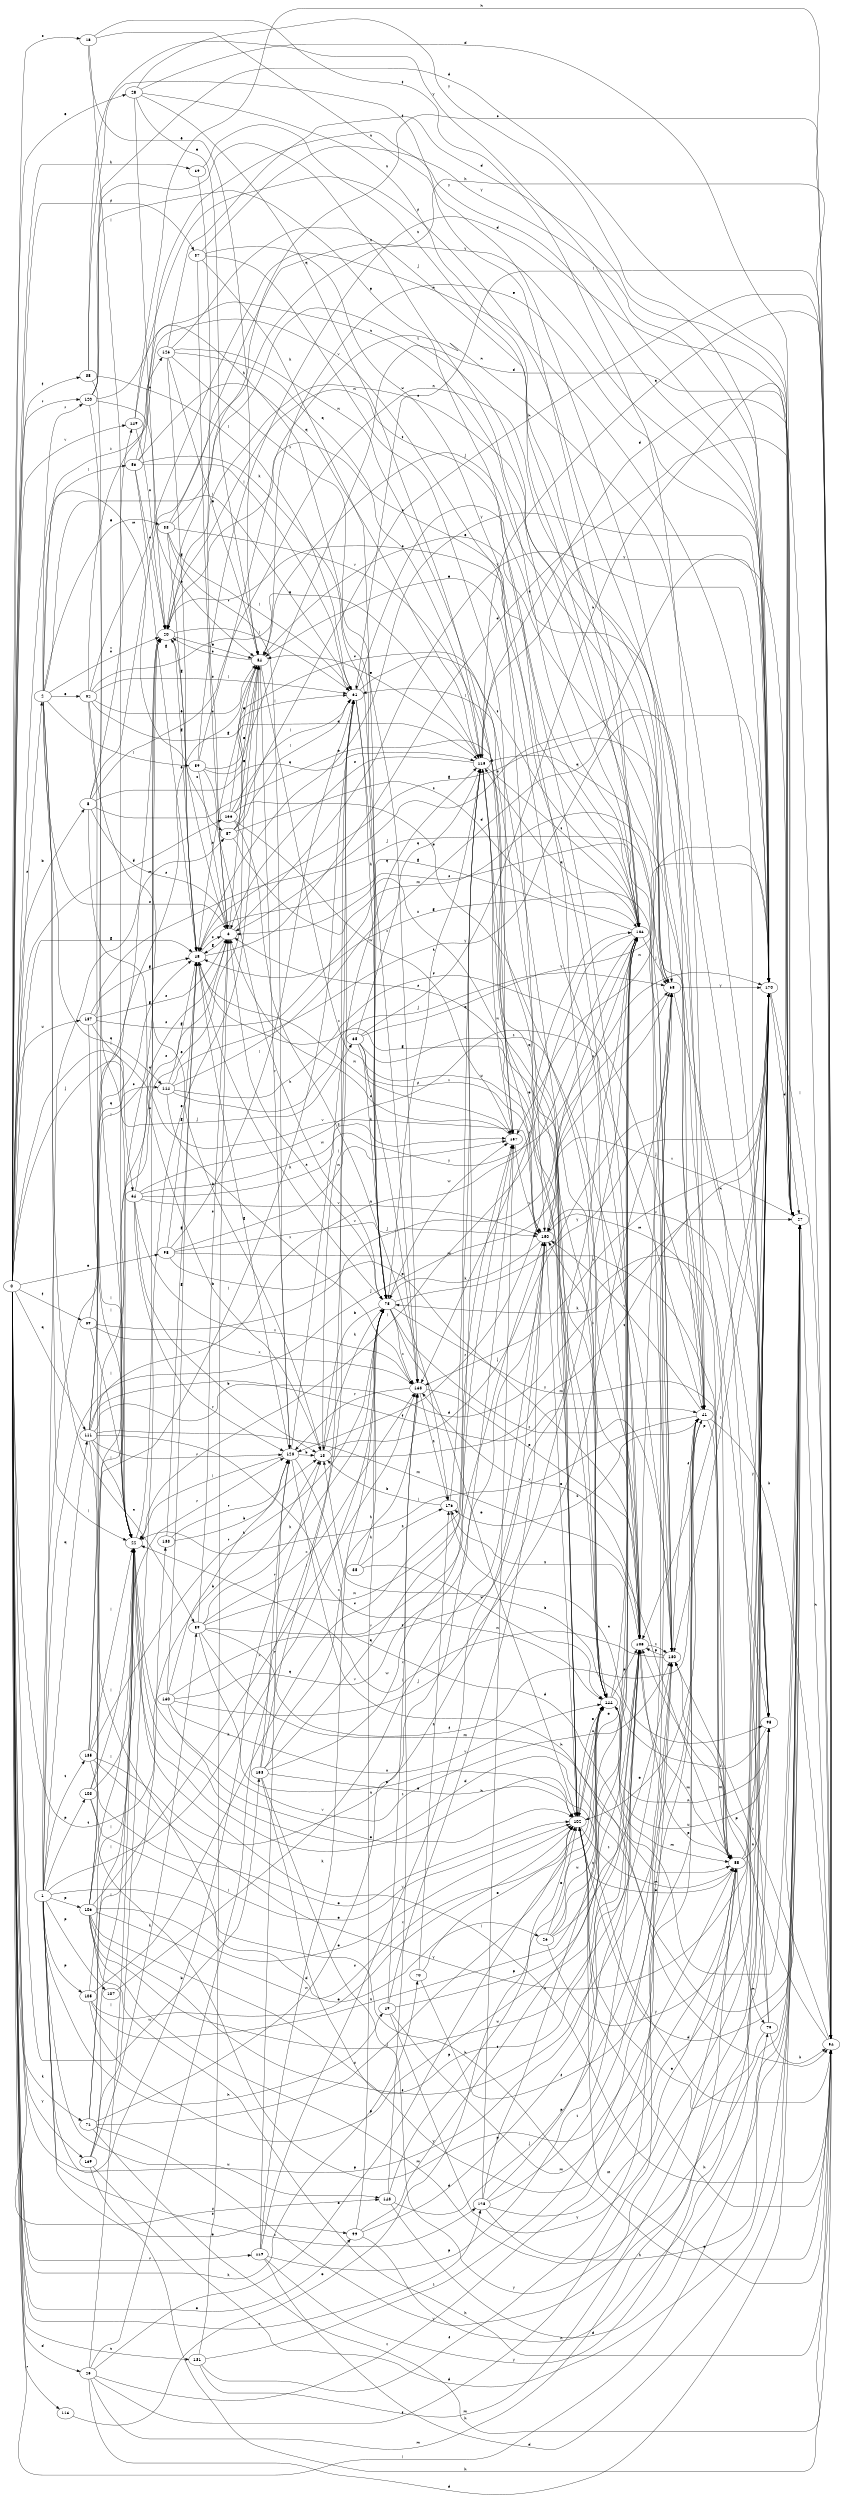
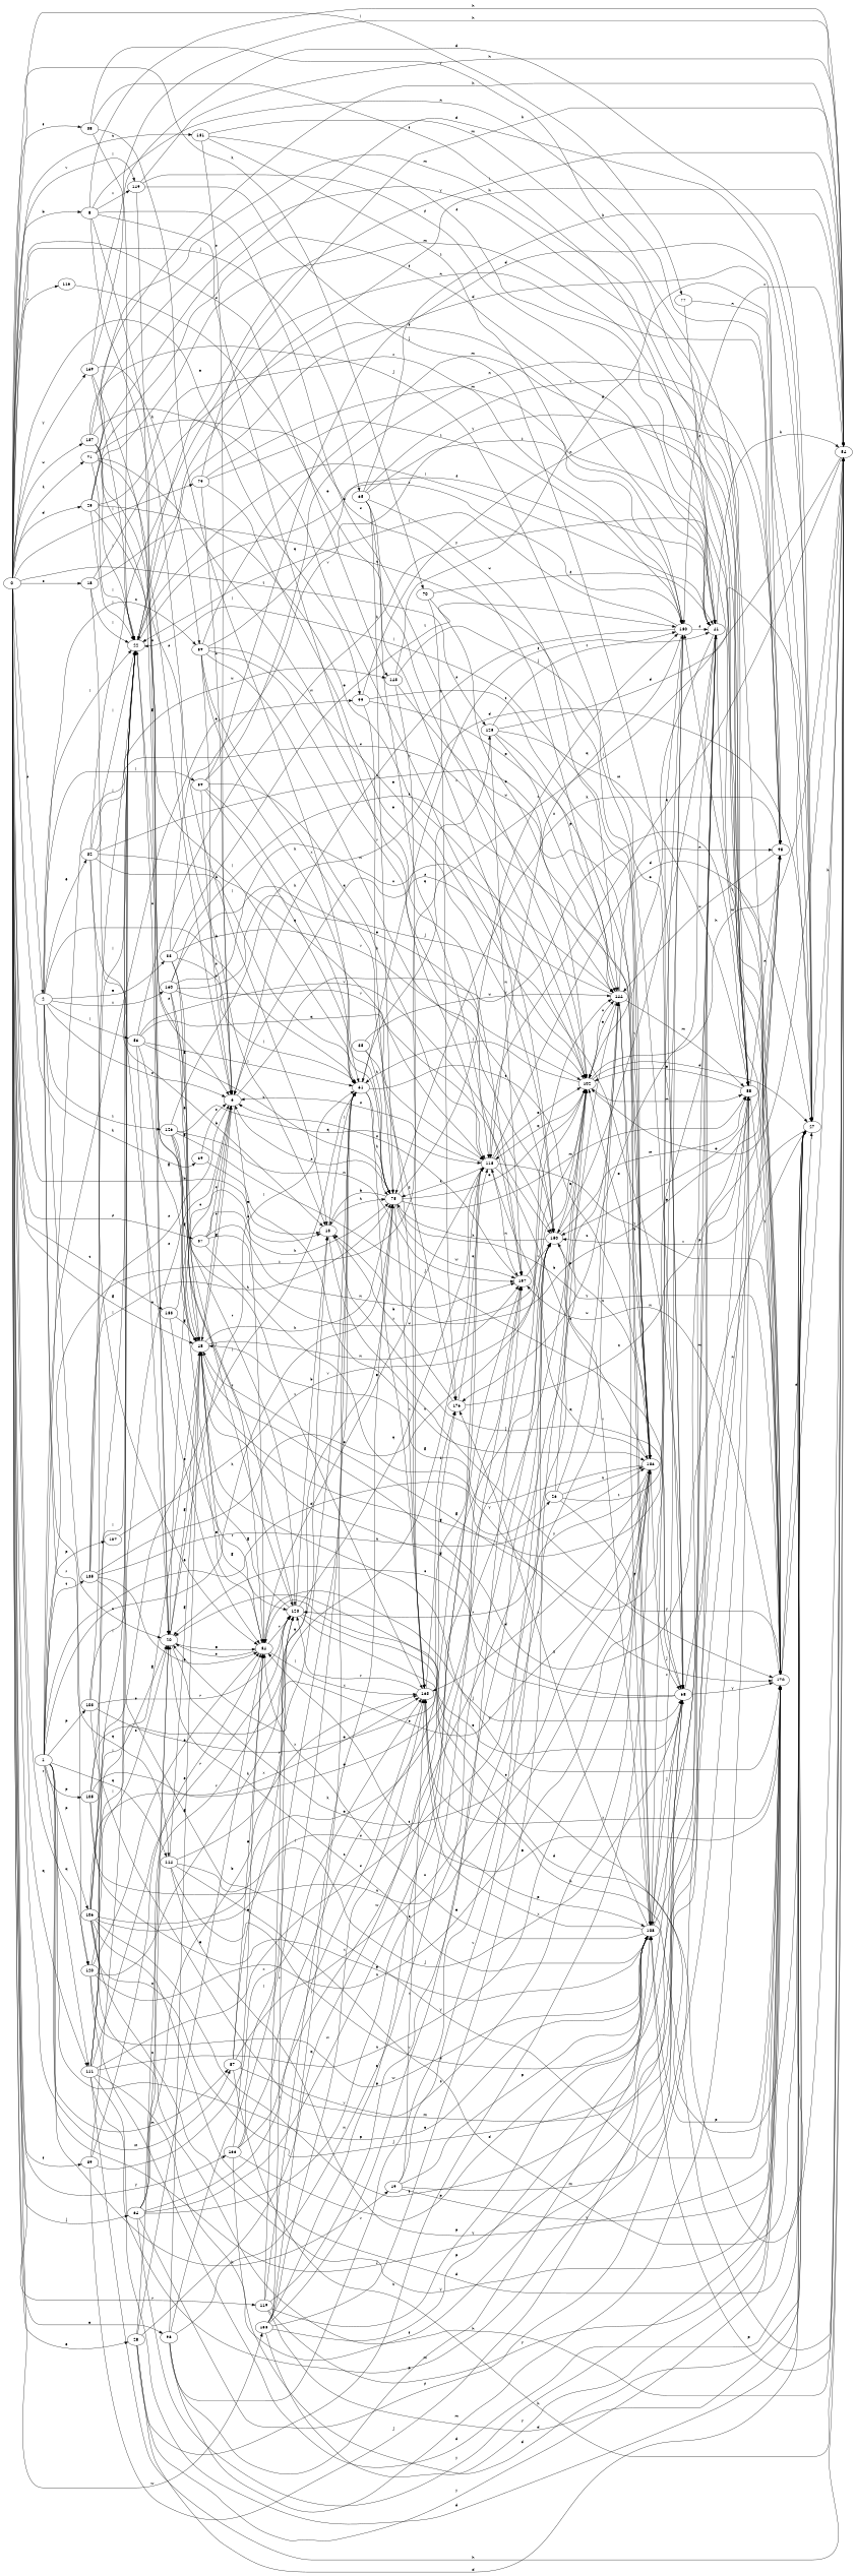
  strict digraph {
    fontname=Lato
    rankdir=LR
    node [fontname=Lato]
    edge [fontname=Lato]
    0
    2
    8
    13
    18
    25
    28
    37
    38
    39
    48
    64
    65
    69
    70
    71
+   77
    79
    87
    98
    99
    111
    116
    119
    120
    125
    131
    133
    137
    143
    149
    153
    166
    169
    114
    6
    20
    32
    33
    56
    59
    61
    n43 [label=22]
    89
    126
    160
    54
    95
    102
    115
    68
    75
    170
    34
    41
    136
    27
    88
    130
    35
    144
    176
    157
    163
    150
    123
    108
    1
    26
    49
    103
    105
    106
    107
    135
    0 -> 2 [label=a]
    0 -> 8 [label=b]
    0 -> 13 [label=b]
    0 -> 18 [label=c]
    0 -> 25 [label=d]
    0 -> 28 [label=e]
    0 -> 37 [label=f]
    0 -> 38 [label=f]
    0 -> 39 [label=f]
    0 -> 48 [label=g]
    0 -> 64 [label=j]
    0 -> 65 [label=j]
    0 -> 69 [label=k]
    0 -> 70 [label=k]
    0 -> 71 [label=k]
+   0 -> 77 [label=l]
    0 -> 79 [label=l]
    0 -> 87 [label=m]
    0 -> 98 [label=o]
    0 -> 99 [label=o]
    0 -> 111 [label=q]
    0 -> 116 [label=r]
    0 -> 119 [label=r]
    0 -> 120 [label=r]
    0 -> 125 [label=s]
    0 -> 131 [label=t]
    0 -> 133 [label=t]
    0 -> 137 [label=u]
    0 -> 143 [label=u]
    0 -> 149 [label=v]
    0 -> 153 [label=w]
    0 -> 166 [label=y]
    0 -> 169 [label=y]
    2 -> 120 [label=r]
    2 -> 114 [label=q]
    2 -> 6 [label=a]
    2 -> 20 [label=c]
    2 -> 32 [label=e]
    2 -> 33 [label=e]
    2 -> 56 [label=i]
    2 -> 59 [label=i]
    2 -> 61 [label=i]
    2 -> n43 [label=l]
    2 -> 89 [label=n]
    2 -> 126 [label=s]
+   2 -> 160 [label=x]
    8 -> 13 [label=b]
    8 -> 149 [label=v]
    8 -> 6 [label=a]
    8 -> 54 [label=h]
    8 -> 95 [label=n]
    8 -> 102 [label=o]
    8 -> 115 [label=q]
    13 -> 61 [label=i]
    13 -> 68 [label=j]
    13 -> 75 [label=k]
    13 -> 170 [label=y]
    18 -> n43 [label=l]
    18 -> 34 [label=e]
    18 -> 41 [label=f]
    18 -> 136 [label=t]
    25 -> 61 [label=i]
    25 -> n43 [label=l]
    25 -> 102 [label=o]
    25 -> 41 [label=f]
    25 -> 27 [label=d]
    25 -> 88 [label=m]
    25 -> 130 [label=s]
    28 -> 20 [label=c]
    28 -> 115 [label=q]
    28 -> 170 [label=y]
    28 -> 34 [label=e]
    28 -> 136 [label=t]
    28 -> 27 [label=d]
    37 -> 6 [label=a]
    37 -> 75 [label=k]
    37 -> 170 [label=y]
    37 -> 144 [label=u]
    37 -> 157 [label=w]
    38 -> 61 [label=i]
    38 -> n43 [label=l]
    38 -> 170 [label=y]
    38 -> 41 [label=f]
    39 -> n43 [label=l]
    39 -> 68 [label=j]
    39 -> 34 [label=e]
    39 -> 163 [label=x]
    48 -> 6 [label=a]
    48 -> 75 [label=k]
    48 -> 170 [label=y]
    48 -> 27 [label=d]
    48 -> 157 [label=w]
    64 -> 13 [label=b]
    64 -> 20 [label=c]
    64 -> 170 [label=y]
    64 -> 41 [label=f]
    64 -> 157 [label=w]
    64 -> 163 [label=x]
    64 -> 150 [label=v]
    64 -> 123 [label=r]
    65 -> 54 [label=h]
    65 -> 115 [label=q]
    65 -> 75 [label=k]
    65 -> 170 [label=y]
    65 -> 130 [label=s]
    65 -> 144 [label=u]
    65 -> 150 [label=v]
    69 -> 6 [label=a]
    69 -> 136 [label=t]
    70 -> 102 [label=o]
    70 -> 41 [label=f]
    70 -> 176 [label=z]
    71 -> 13 [label=b]
    71 -> n43 [label=l]
    71 -> 54 [label=h]
    71 -> 170 [label=y]
    71 -> 144 [label=u]
    71 -> 157 [label=w]
+   77 -> 95 [label=n]
+   77 -> 41 [label=f]
    79 -> 6 [label=a]
    79 -> 54 [label=h]
    79 -> 102 [label=o]
-   88 -> 79 [label=m]
+   79 -> 88 [label=m]
    79 -> 130 [label=s]
    87 -> 61 [label=i]
    87 -> 54 [label=h]
    87 -> 34 [label=e]
    87 -> 136 [label=t]
    87 -> 144 [label=u]
    98 -> 48 [label=g]
    98 -> 61 [label=i]
    98 -> 88 [label=m]
    98 -> 157 [label=w]
    98 -> 150 [label=v]
    98 -> 108 [label=p]
    99 -> 95 [label=n]
    99 -> 75 [label=k]
    99 -> 136 [label=t]
    99 -> 108 [label=p]
    111 -> 48 [label=g]
    111 -> 20 [label=c]
    111 -> n43 [label=l]
    111 -> 54 [label=h]
    111 -> 41 [label=f]
    111 -> 136 [label=t]
    111 -> 27 [label=d]
    111 -> 88 [label=m]
    111 -> 144 [label=u]
    111 -> 123 [label=r]
    116 -> 102 [label=o]
    119 -> 75 [label=k]
    119 -> 170 [label=y]
    119 -> 27 [label=d]
    119 -> 150 [label=v]
    119 -> 123 [label=r]
    119 -> 108 [label=p]
    120 -> n43 [label=l]
    120 -> 75 [label=k]
    120 -> 34 [label=e]
    120 -> 136 [label=t]
    120 -> 27 [label=d]
    120 -> 108 [label=p]
-   125 -> 27 [label=k]
+   125 -> 27 [label=d]
    125 -> 88 [label=m]
    125 -> 130 [label=s]
    125 -> 144 [label=u]
    125 -> 157 [label=w]
    125 -> 108 [label=p]
    131 -> 6 [label=a]
    131 -> 41 [label=f]
    131 -> 88 [label=m]
    131 -> 130 [label=s]
    133 -> 13 [label=b]
    133 -> 48 [label=g]
    133 -> 123 [label=r]
    137 -> 48 [label=g]
    137 -> 6 [label=a]
    137 -> n43 [label=l]
    137 -> 68 [label=j]
    137 -> 88 [label=m]
    137 -> 150 [label=v]
    143 -> 68 [label=j]
    143 -> 27 [label=d]
    143 -> 144 [label=u]
    143 -> 163 [label=x]
    149 -> 20 [label=c]
    149 -> 54 [label=h]
+   149 -> 68 [label=j]
    149 -> 41 [label=f]
    153 -> 61 [label=i]
    153 -> 102 [label=o]
    153 -> 115 [label=q]
    153 -> 170 [label=y]
    153 -> 157 [label=w]
    153 -> 163 [label=x]
    153 -> 123 [label=r]
    153 -> 108 [label=p]
    166 -> 61 [label=i]
    166 -> 34 [label=e]
    166 -> 27 [label=d]
    166 -> 176 [label=z]
    166 -> 157 [label=w]
    166 -> 108 [label=p]
    169 -> n43 [label=l]
    169 -> 89 [label=k]
    169 -> 54 [label=h]
    169 -> 34 [label=e]
    169 -> 27 [label=d]
    114 -> 48 [label=g]
    114 -> 68 [label=j]
    114 -> 170 [label=y]
    114 -> 41 [label=f]
    114 -> 27 [label=d]
    114 -> 163 [label=x]
    6 -> 48 [label=g]
    6 -> 20 [label=c]
    6 -> 170 [label=y]
    6 -> 34 [label=e]
    20 -> 48 [label=g]
    20 -> 61 [label=i]
    20 -> 34 [label=e]
    20 -> 136 [label=t]
    32 -> 13 [label=b]
    32 -> 61 [label=i]
    32 -> n43 [label=l]
    32 -> 95 [label=n]
    32 -> 115 [label=q]
    32 -> 34 [label=e]
    32 -> 136 [label=t]
    32 -> 144 [label=u]
    33 -> 48 [label=g]
    33 -> 61 [label=i]
    33 -> 170 [label=y]
    33 -> 130 [label=s]
    33 -> 150 [label=v]
    33 -> 123 [label=r]
    56 -> 48 [label=g]
    56 -> 20 [label=c]
    56 -> 61 [label=i]
    56 -> 115 [label=q]
    56 -> 75 [label=k]
    56 -> 170 [label=y]
    56 -> 150 [label=v]
    59 -> 6 [label=a]
    59 -> 61 [label=i]
    59 -> 95 [label=n]
    59 -> 115 [label=q]
    59 -> 75 [label=k]
    59 -> 27 [label=d]
    61 -> 75 [label=k]
    61 -> 41 [label=f]
    61 -> 136 [label=t]
    61 -> 163 [label=x]
    n43 -> 20 [label=c]
    n43 -> 54 [label=h]
    n43 -> 27 [label=d]
    n43 -> 130 [label=s]
    89 -> 6 [label=a]
    89 -> 102 [label=o]
    89 -> 75 [label=k]
    89 -> 41 [label=f]
    89 -> 88 [label=m]
    89 -> 157 [label=w]
    89 -> 163 [label=x]
    89 -> 150 [label=v]
    126 -> 48 [label=g]
    126 -> 115 [label=q]
    126 -> 68 [label=j]
    126 -> 34 [label=e]
    126 -> 27 [label=d]
    126 -> 157 [label=w]
    126 -> 163 [label=x]
    160 -> 48 [label=g]
    160 -> 102 [label=o]
    160 -> 68 [label=j]
    160 -> 136 [label=t]
    160 -> 144 [label=u]
    160 -> 150 [label=v]
    160 -> 123 [label=r]
    54 -> 20 [label=c]
    54 -> 61 [label=i]
    54 -> n43 [label=l]
    54 -> 102 [label=o]
    54 -> 115 [label=q]
    54 -> 130 [label=s]
    54 -> 108 [label=p]
    95 -> 13 [label=b]
    95 -> 75 [label=k]
    95 -> 144 [label=u]
    95 -> 150 [label=v]
    102 -> 61 [label=i]
    102 -> 54 [label=h]
    102 -> 115 [label=q]
    102 -> 27 [label=d]
    102 -> 88 [label=m]
    102 -> 144 [label=u]
    115 -> 6 [label=a]
    115 -> 102 [label=o]
    115 -> 75 [label=k]
    115 -> 170 [label=y]
    115 -> 34 [label=e]
    115 -> 136 [label=t]
    115 -> 27 [label=d]
    115 -> 157 [label=w]
    68 -> 20 [label=c]
    68 -> 95 [label=n]
    68 -> 170 [label=y]
    68 -> 34 [label=e]
    75 -> 13 [label=b]
    75 -> 6 [label=a]
    75 -> 102 [label=o]
    75 -> 170 [label=y]
    75 -> 88 [label=m]
    75 -> 130 [label=s]
    75 -> 157 [label=w]
    75 -> 163 [label=x]
    170 -> 54 [label=i]
    170 -> 34 [label=e]
    170 -> 27 [label=d]
    170 -> 130 [label=s]
    170 -> 157 [label=w]
    170 -> 163 [label=x]
    170 -> 108 [label=p]
    34 -> 48 [label=g]
    34 -> 20 [label=c]
    34 -> 68 [label=j]
    34 -> 163 [label=x]
    34 -> 123 [label=r]
    41 -> 48 [label=g]
    41 -> n43 [label=l]
    41 -> 54 [label=h]
    41 -> 102 [label=o]
    41 -> 88 [label=m]
    41 -> 176 [label=z]
    41 -> 150 [label=v]
    136 -> 48 [label=g]
    136 -> 20 [label=c]
    136 -> n43 [label=l]
    136 -> 102 [label=o]
    136 -> 115 [label=q]
    136 -> 68 [label=j]
    136 -> 163 [label=x]
    136 -> 123 [label=r]
    27 -> 54 [label=h]
    27 -> 150 [label=v]
    88 -> 95 [label=n]
    88 -> 102 [label=o]
    88 -> 170 [label=y]
    88 -> 108 [label=p]
    130 -> 48 [label=g]
    130 -> 6 [label=a]
    130 -> n43 [label=l]
    130 -> 115 [label=q]
    130 -> 41 [label=f]
    130 -> 108 [label=p]
    35 -> 75 [label=k]
    35 -> 144 [label=u]
    35 -> 176 [label=z]
-   144 -> 48 [label=g]
+   68 -> 48 [label=g]
    144 -> 6 [label=a]
    144 -> 95 [label=n]
    144 -> 102 [label=o]
    144 -> 136 [label=t]
    144 -> 88 [label=m]
    144 -> 108 [label=p]
    176 -> 13 [label=b]
    176 -> 95 [label=n]
    176 -> 115 [label=q]
    157 -> 6 [label=a]
    157 -> 150 [label=v]
    163 -> 176 [label=z]
    163 -> 123 [label=r]
    163 -> 108 [label=p]
    150 -> 102 [label=o]
    150 -> 75 [label=k]
    150 -> 136 [label=t]
    150 -> 88 [label=m]
    123 -> 13 [label=b]
    123 -> 48 [label=g]
    123 -> n43 [label=l]
    123 -> 54 [label=h]
    123 -> 115 [label=q]
    123 -> 27 [label=d]
    108 -> 20 [label=c]
    108 -> 68 [label=j]
    108 -> 34 [label=e]
    108 -> 88 [label=m]
    108 -> 130 [label=s]
    108 -> 176 [label=z]
    108 -> 163 [label=x]
    108 -> 150 [label=v]
    1 -> 87 [label=m]
    1 -> 99 [label=o]
    1 -> 111 [label=q]
    1 -> 125 [label=s]
    1 -> 143 [label=u]
    1 -> 114 [label=q]
    1 -> 68 [label=j]
    1 -> 75 [label=k]
    1 -> 108 [label=p]
    1 -> 26 [label=d]
    1 -> 49 [label=h]
    1 -> 103 [label=p]
    1 -> 105 [label=p]
    1 -> 106 [label=p]
    1 -> 107 [label=p]
    1 -> 135 [label=t]
    26 -> 102 [label=o]
    26 -> 170 [label=y]
    26 -> 136 [label=t]
    26 -> 130 [label=s]
    26 -> 144 [label=u]
    49 -> 170 [label=y]
    49 -> 88 [label=m]
    49 -> 163 [label=x]
    49 -> 150 [label=v]
    49 -> 108 [label=p]
    103 -> 6 [label=a]
    103 -> n43 [label=l]
    103 -> 102 [label=o]
    103 -> 88 [label=m]
    103 -> 123 [label=r]
    105 -> n43 [label=l]
    105 -> 102 [label=o]
    105 -> 115 [label=q]
    105 -> 136 [label=t]
    105 -> 108 [label=p]
    106 -> 20 [label=c]
    106 -> 61 [label=i]
    106 -> n43 [label=l]
    106 -> 54 [label=h]
    106 -> 102 [label=o]
    106 -> 68 [label=j]
    106 -> 170 [label=y]
    106 -> 41 [label=f]
    106 -> 27 [label=d]
    106 -> 144 [label=u]
    106 -> 163 [label=x]
    107 -> 150 [label=v]
    135 -> 6 [label=a]
    135 -> n43 [label=l]
    135 -> 102 [label=o]
    135 -> 75 [label=k]
    135 -> 170 [label=y]
    135 -> 34 [label=e]
    135 -> 136 [label=t]
  }
